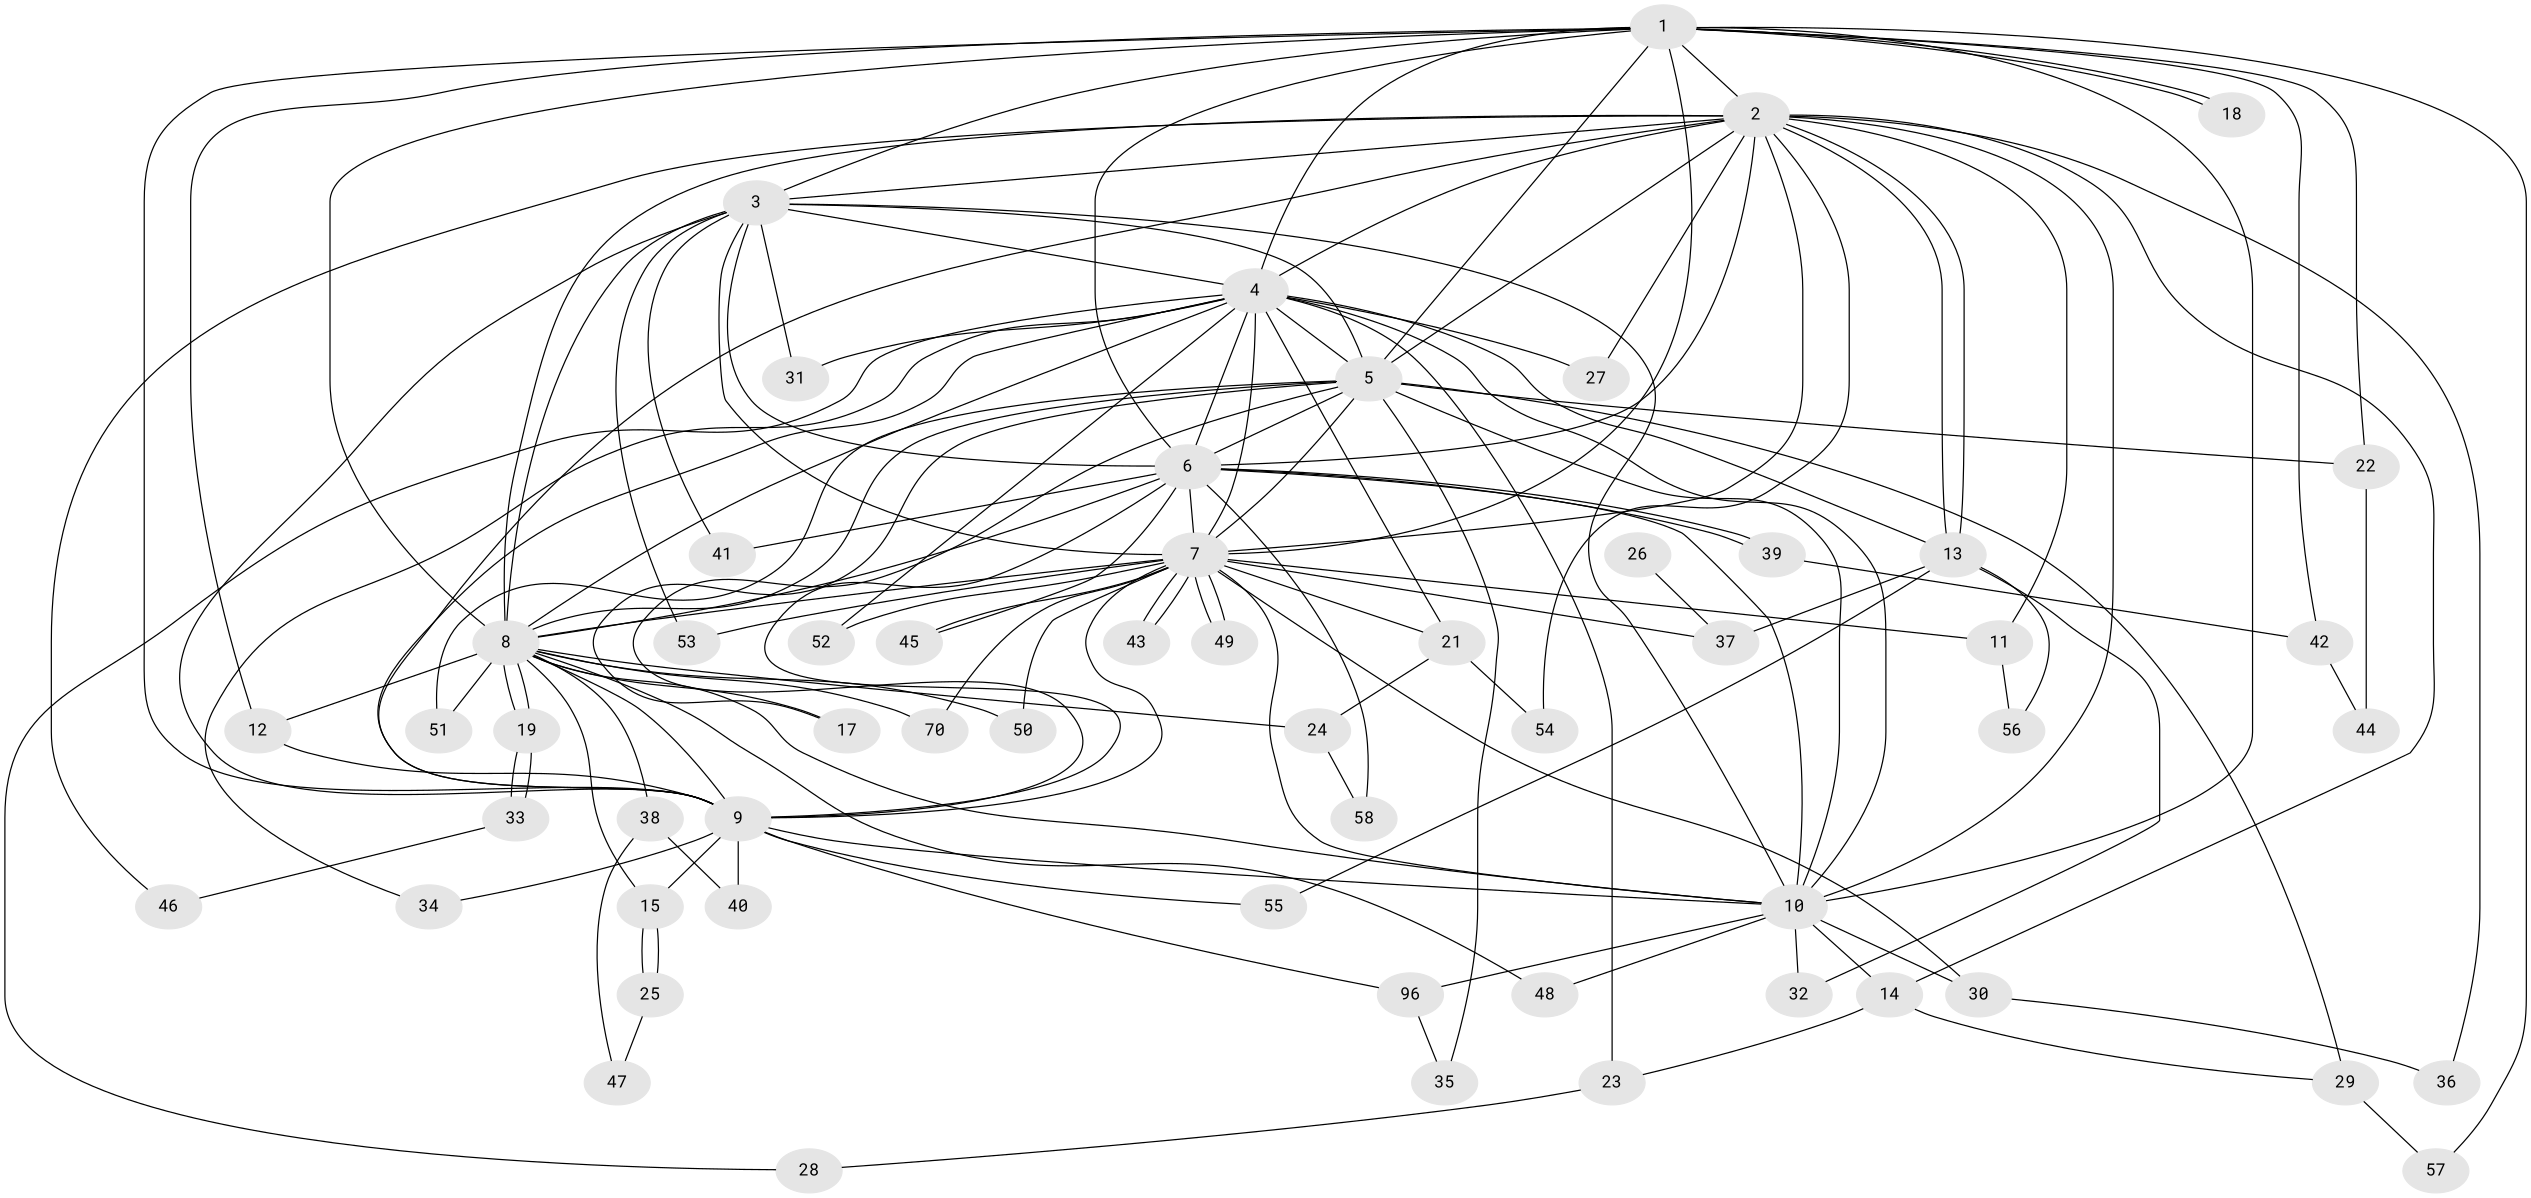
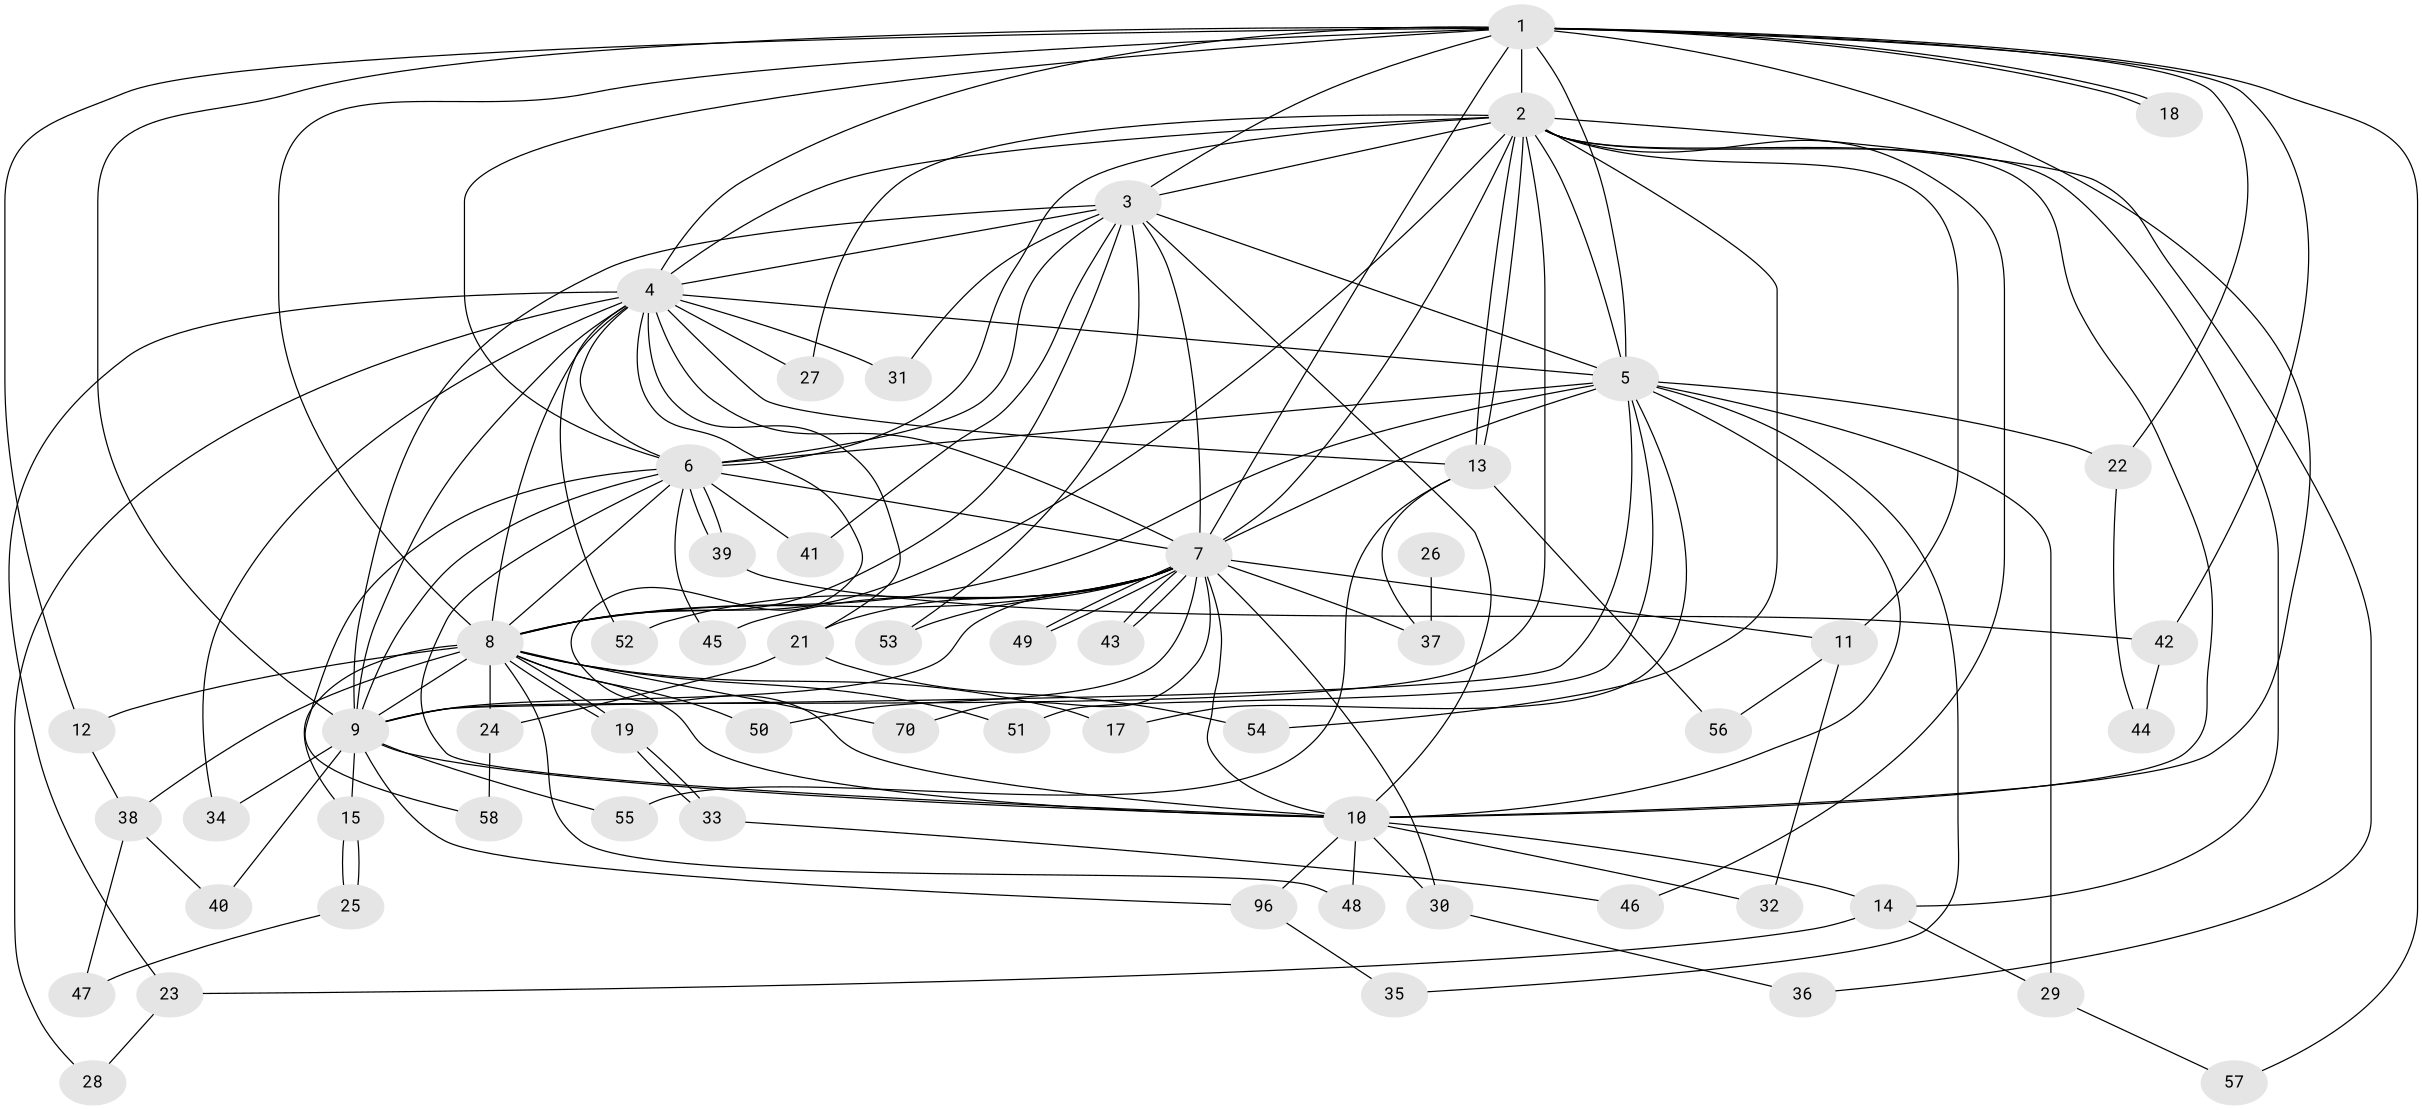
  graph {
    fontname="Roboto Mono"
    node [color=gray90 fontname="Roboto Mono" style=filled]
    edge [fontname="Roboto Mono"]
    1
    2
    3
    4
    5
    6
    7
    8
    9
    10
    12
    18
    22
    42
    57
    11
    13
    14
    27
    36
    46
    54
    31
    41
    53
    21
    23
    28
    34
    52
    17
    29
    35
    51
    39
    45
    58
    n38 [label=70]
    30
    43
    49
    50
    37
    15
    19
    24
    38
    48
    n49 [label=96]
    40
    55
    32
    44
    56
    26
    25
    33
    47
    1 -- 2
    1 -- 3
    1 -- 4
    1 -- 5
    1 -- 6
    1 -- 7
    1 -- 8
    1 -- 9
    1 -- 10
    1 -- 12
    1 -- 18
    1 -- 18
    1 -- 22
    1 -- 42
    1 -- 57
    2 -- 3
    2 -- 4
    2 -- 5
    2 -- 6
    2 -- 7
    2 -- 8
    2 -- 9
    2 -- 10
    2 -- 11
    2 -- 13
    2 -- 13
    2 -- 14
    2 -- 27
    2 -- 36
    2 -- 46
    2 -- 54
    3 -- 4
    3 -- 5
    3 -- 6
    3 -- 7
    3 -- 8
    3 -- 9
    3 -- 10
    3 -- 31
    3 -- 41
    3 -- 53
    4 -- 5
    4 -- 6
    4 -- 7
    4 -- 8
    4 -- 9
    4 -- 10
    4 -- 13
    4 -- 27
    4 -- 31
    4 -- 21
    4 -- 23
    4 -- 28
    4 -- 34
    4 -- 52
    5 -- 6
    5 -- 7
    5 -- 8
    5 -- 9
    5 -- 10
    5 -- 22
    5 -- 17
    5 -- 29
    5 -- 35
    5 -- 51
    6 -- 7
    6 -- 8
    6 -- 9
    6 -- 10
    6 -- 41
    6 -- 39
    6 -- 39
    6 -- 45
    6 -- 58
    7 -- 8
    7 -- 9
    7 -- 10
    7 -- 11
    7 -- 53
    7 -- 21
    7 -- 52
    7 -- 45
    7 -- n38
    7 -- 30
    7 -- 43
    7 -- 43
    7 -- 49
    7 -- 49
    7 -- 50
    7 -- 37
    8 -- 9
    8 -- 10
    8 -- 12
    8 -- 17
    8 -- 51
    8 -- n38
    8 -- 50
    8 -- 15
    8 -- 19
    8 -- 19
    8 -- 24
    8 -- 38
    8 -- 48
    9 -- 10
    9 -- 34
    9 -- 15
    9 -- n49
    9 -- 40
    9 -- 55
    10 -- 14
    10 -- 30
    10 -- 48
    10 -- n49
    10 -- 32
-   12 -- 9
+   12 -- 38
    22 -- 44
    42 -- 44
    11 -- 56
    13 -- 37
    13 -- 55
-   13 -- 32
+   11 -- 32
    13 -- 56
    14 -- 23
    14 -- 29
    21 -- 54
    21 -- 24
    23 -- 28
    29 -- 57
    39 -- 42
    30 -- 36
    15 -- 25
    15 -- 25
    19 -- 33
    19 -- 33
    24 -- 58
    38 -- 40
    38 -- 47
    n49 -- 35
    26 -- 37
    25 -- 47
    33 -- 46
  }
